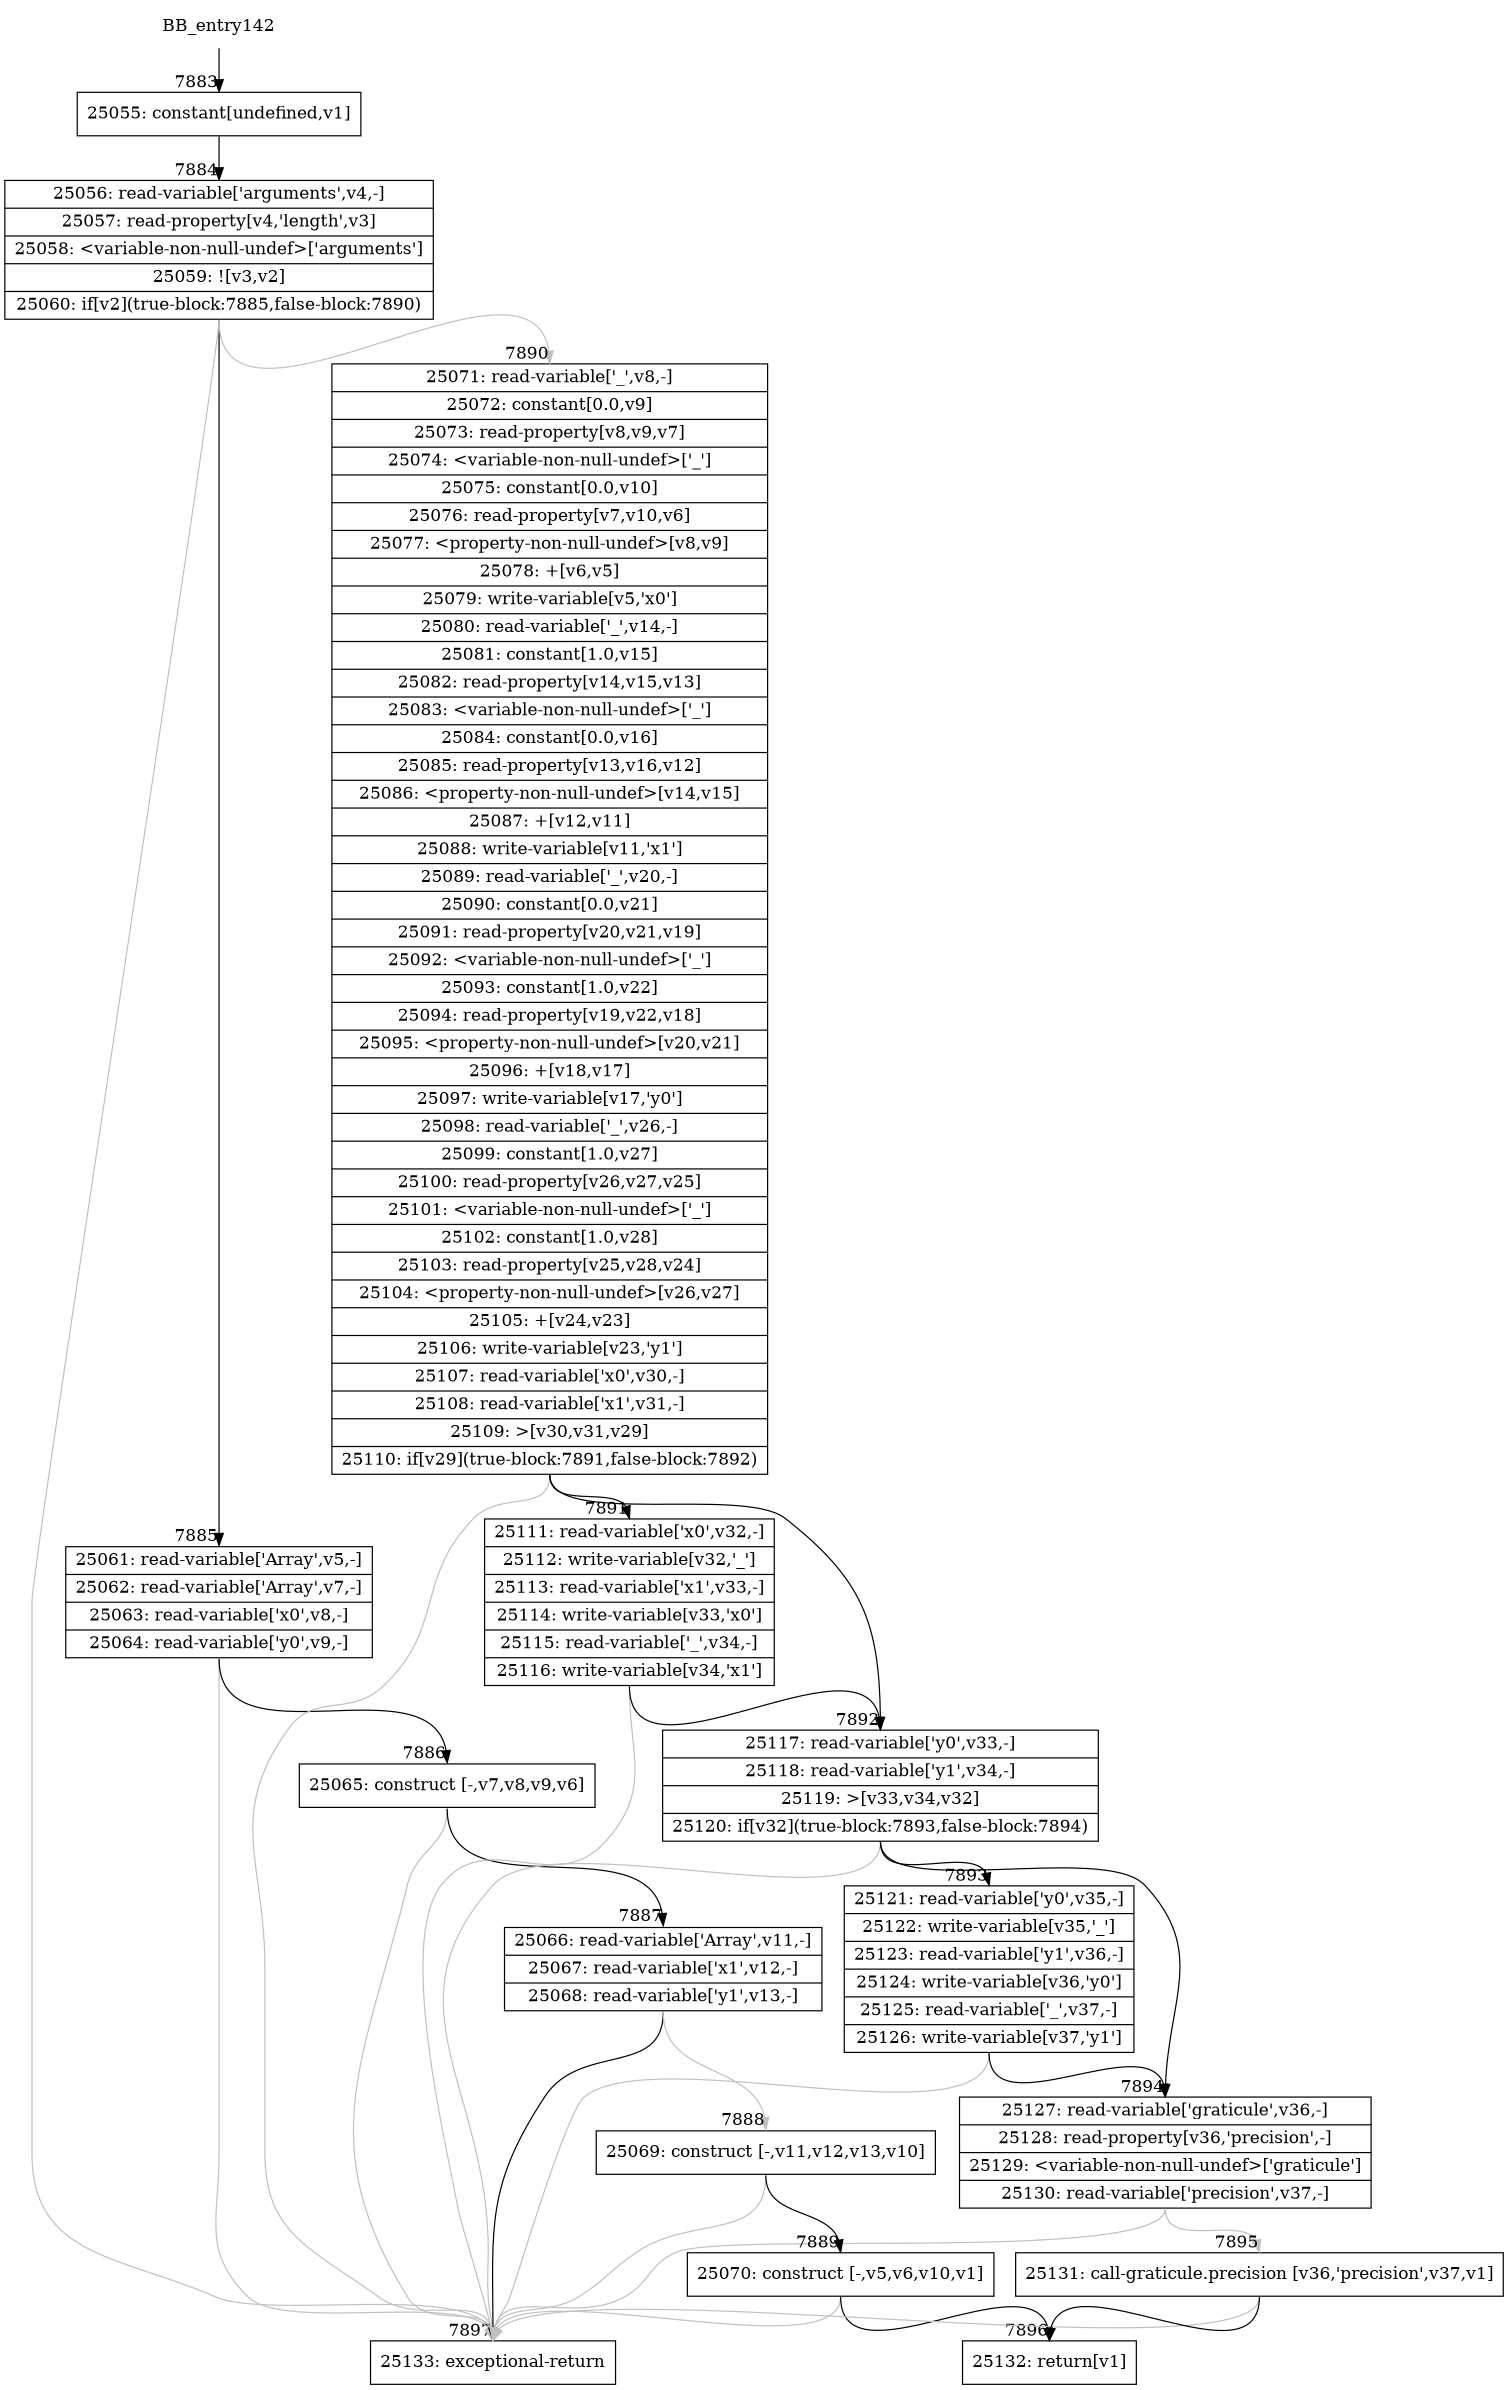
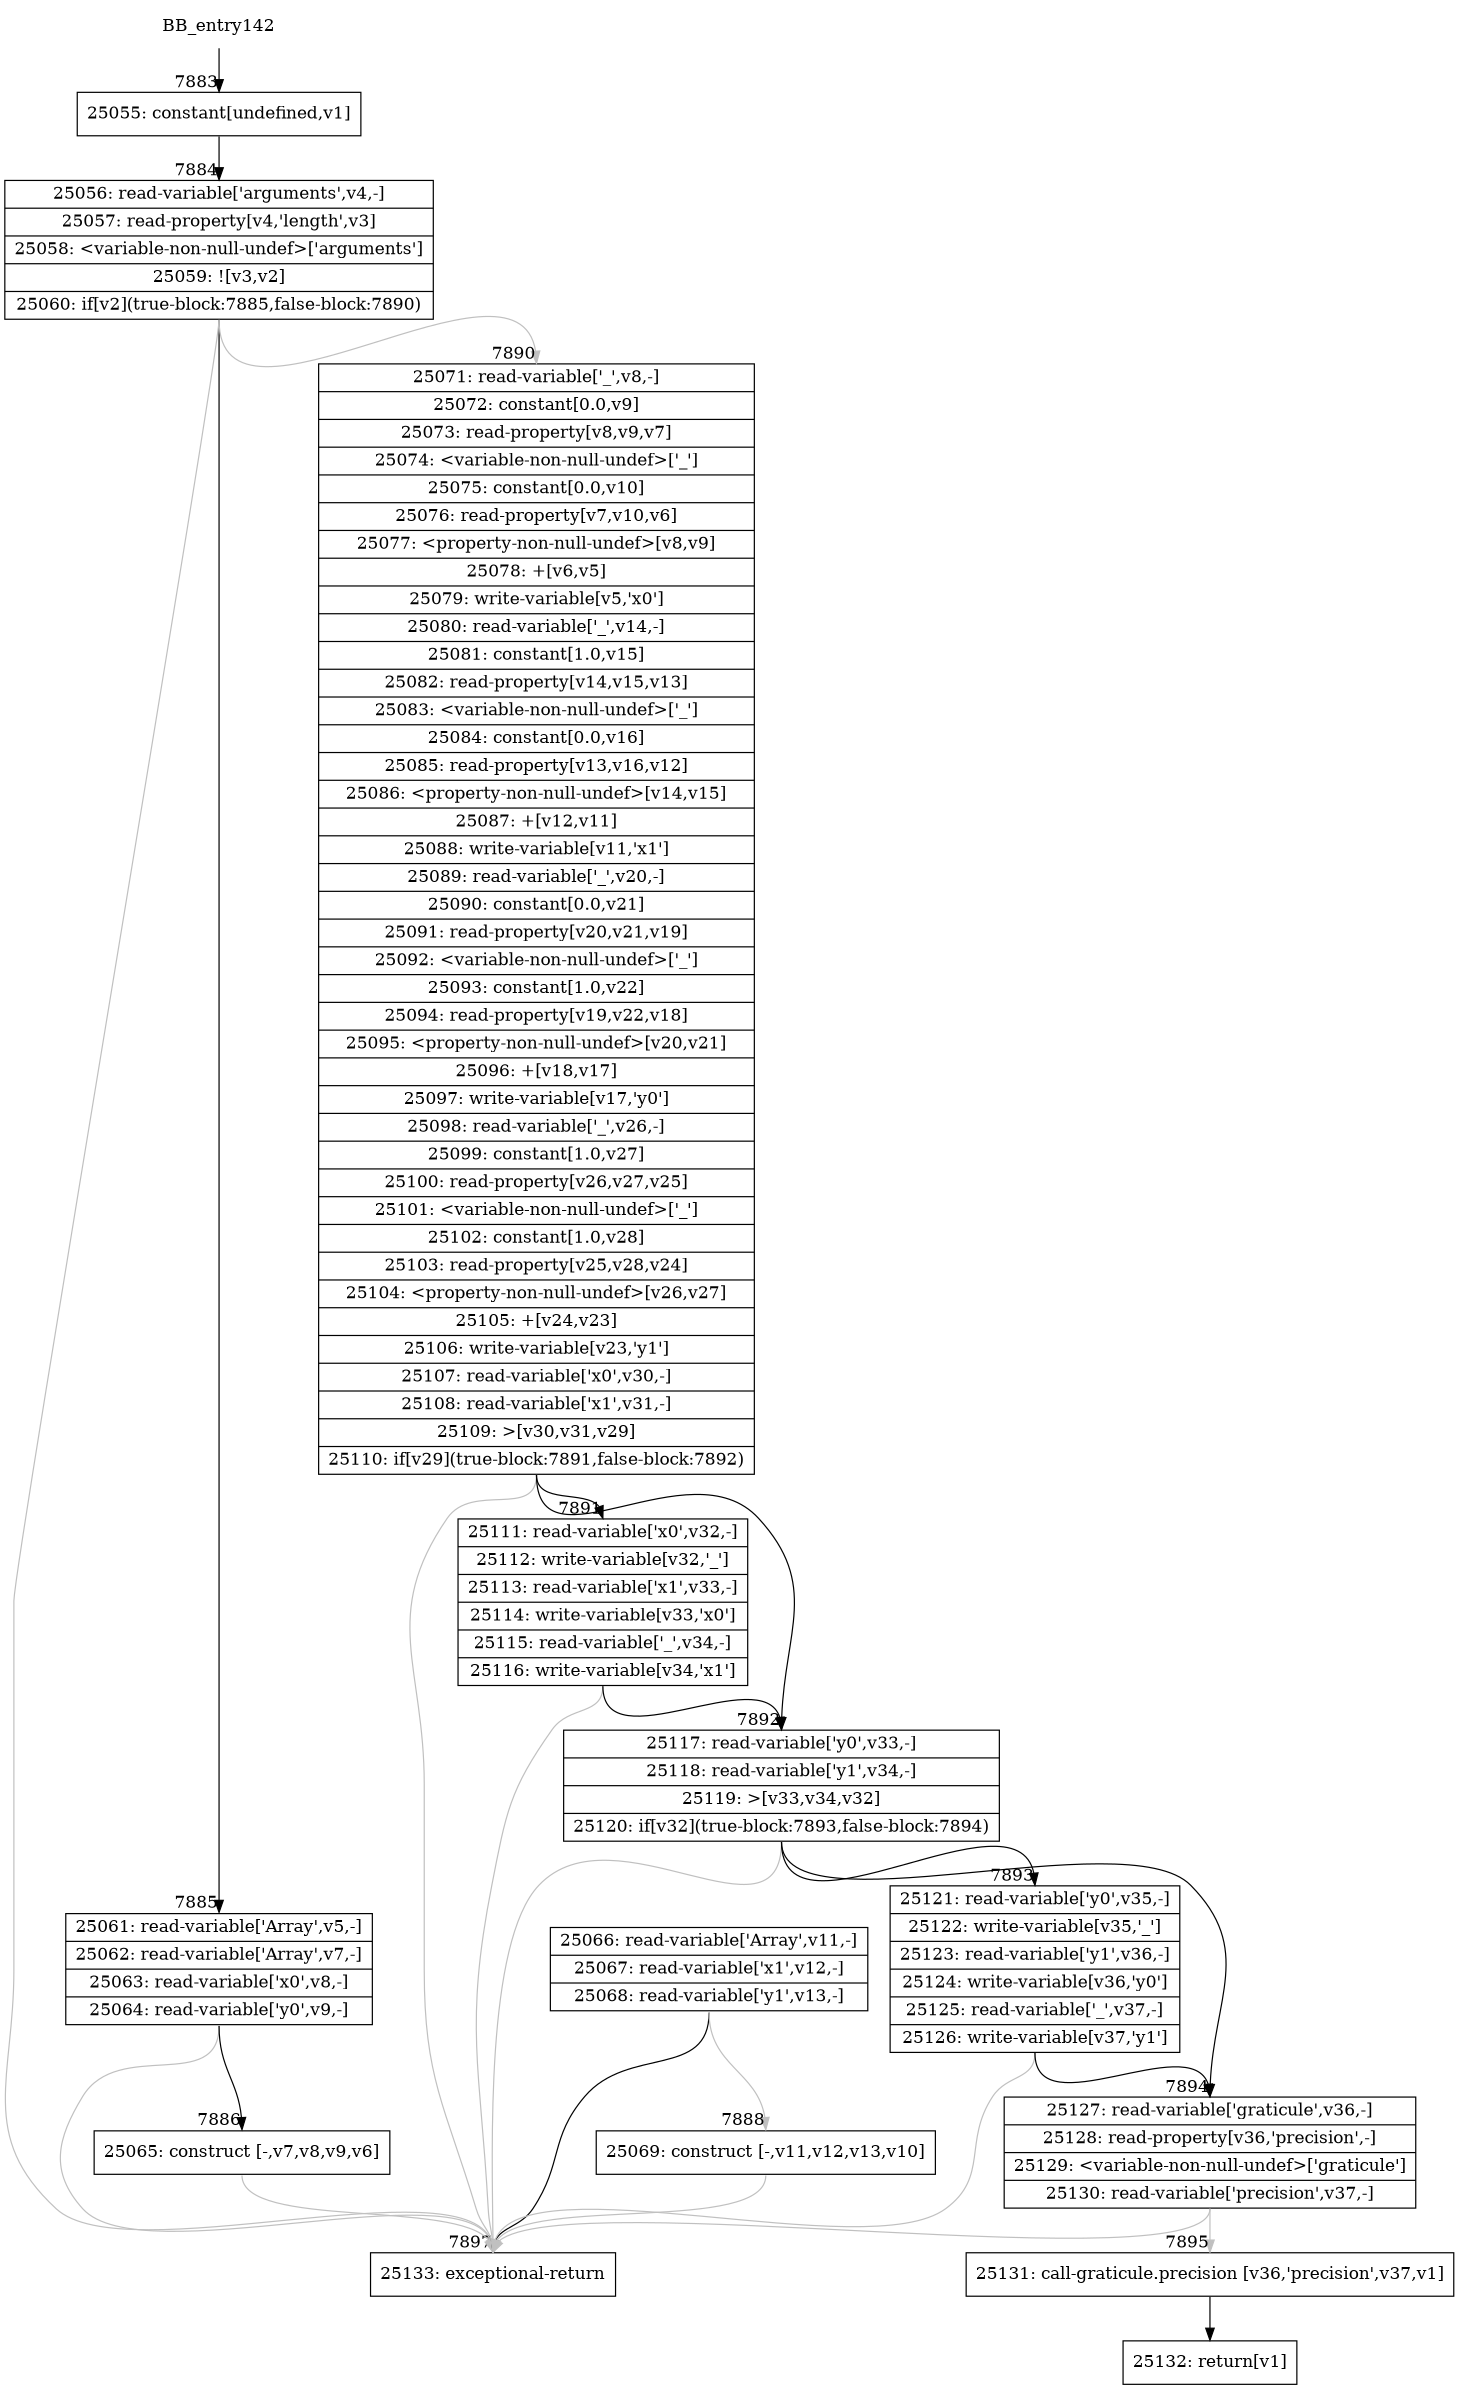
  digraph {
    rankdir=TD
    node [shape=record]
    edge [headport=n tailport=s]
    n1 [label=BB_entry142 shape=none]
    n2 [label="{25055: constant[undefined,v1]}"]
    n3 [label="{25056: read-variable['arguments',v4,-]|25057: read-property[v4,'length',v3]|25058: \<variable-non-null-undef\>['arguments']|25059: ![v3,v2]|25060: if[v2](true-block:7885,false-block:7890)}"]
    n4 [label="{25061: read-variable['Array',v5,-]|25062: read-variable['Array',v7,-]|25063: read-variable['x0',v8,-]|25064: read-variable['y0',v9,-]}"]
    n5 [label="{25071: read-variable['_',v8,-]|25072: constant[0.0,v9]|25073: read-property[v8,v9,v7]|25074: \<variable-non-null-undef\>['_']|25075: constant[0.0,v10]|25076: read-property[v7,v10,v6]|25077: \<property-non-null-undef\>[v8,v9]|25078: +[v6,v5]|25079: write-variable[v5,'x0']|25080: read-variable['_',v14,-]|25081: constant[1.0,v15]|25082: read-property[v14,v15,v13]|25083: \<variable-non-null-undef\>['_']|25084: constant[0.0,v16]|25085: read-property[v13,v16,v12]|25086: \<property-non-null-undef\>[v14,v15]|25087: +[v12,v11]|25088: write-variable[v11,'x1']|25089: read-variable['_',v20,-]|25090: constant[0.0,v21]|25091: read-property[v20,v21,v19]|25092: \<variable-non-null-undef\>['_']|25093: constant[1.0,v22]|25094: read-property[v19,v22,v18]|25095: \<property-non-null-undef\>[v20,v21]|25096: +[v18,v17]|25097: write-variable[v17,'y0']|25098: read-variable['_',v26,-]|25099: constant[1.0,v27]|25100: read-property[v26,v27,v25]|25101: \<variable-non-null-undef\>['_']|25102: constant[1.0,v28]|25103: read-property[v25,v28,v24]|25104: \<property-non-null-undef\>[v26,v27]|25105: +[v24,v23]|25106: write-variable[v23,'y1']|25107: read-variable['x0',v30,-]|25108: read-variable['x1',v31,-]|25109: \>[v30,v31,v29]|25110: if[v29](true-block:7891,false-block:7892)}"]
    n6 [label="{25133: exceptional-return}"]
    n7 [label="{25065: construct [-,v7,v8,v9,v6]}"]
    n8 [label="{25111: read-variable['x0',v32,-]|25112: write-variable[v32,'_']|25113: read-variable['x1',v33,-]|25114: write-variable[v33,'x0']|25115: read-variable['_',v34,-]|25116: write-variable[v34,'x1']}"]
    n9 [label="{25117: read-variable['y0',v33,-]|25118: read-variable['y1',v34,-]|25119: \>[v33,v34,v32]|25120: if[v32](true-block:7893,false-block:7894)}"]
    n10 [label="{25066: read-variable['Array',v11,-]|25067: read-variable['x1',v12,-]|25068: read-variable['y1',v13,-]}"]
    n11 [label="{25121: read-variable['y0',v35,-]|25122: write-variable[v35,'_']|25123: read-variable['y1',v36,-]|25124: write-variable[v36,'y0']|25125: read-variable['_',v37,-]|25126: write-variable[v37,'y1']}"]
    n12 [label="{25127: read-variable['graticule',v36,-]|25128: read-property[v36,'precision',-]|25129: \<variable-non-null-undef\>['graticule']|25130: read-variable['precision',v37,-]}"]
    n13 [label="{25069: construct [-,v11,v12,v13,v10]}"]
-   n14 [label="{25070: construct [-,v5,v6,v10,v1]}"]
    n15 [label="{25132: return[v1]}"]
    n16 [label="{25131: call-graticule.precision [v36,'precision',v37,v1]}"]
    n1 -> n2 [headlabel="    7883"]
    n2 -> n3 [headlabel="      7884"]
    n3 -> n4 [headlabel="      7885"]
    n3 -> n5 [color=gray headlabel="      7890"]
    n3 -> n6 [color=gray headlabel="      7897"]
    n4 -> n6 [color=gray]
    n4 -> n7 [headlabel="      7886"]
    n5 -> n6 [color=gray]
    n5 -> n8 [headlabel="      7891"]
    n5 -> n9 [headlabel="      7892"]
    n7 -> n6 [color=gray]
-   n7 -> n10 [headlabel="      7887"]
    n8 -> n6 [color=gray]
    n8 -> n9
    n9 -> n6 [color=gray]
    n9 -> n11 [headlabel="      7893"]
    n9 -> n12 [headlabel="      7894"]
    n10 -> n6 [color=black]
    n10 -> n13 [color=gray headlabel="      7888"]
    n11 -> n6 [color=gray]
    n11 -> n12
    n12 -> n6 [color=gray]
    n12 -> n16 [color=gray headlabel="      7895"]
    n13 -> n6 [color=gray]
-   n13 -> n14 [headlabel="      7889"]
-   n14 -> n6 [color=gray]
-   n14 -> n15 [headlabel="      7896"]
-   n16 -> n6 [color=gray]
    n16 -> n15
  }
